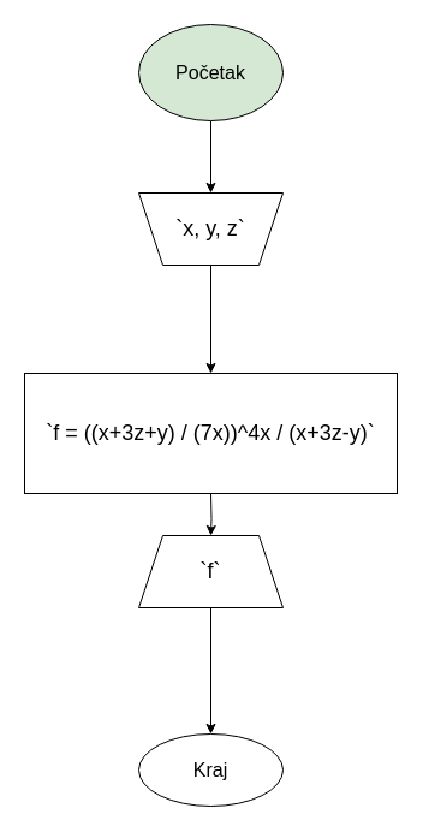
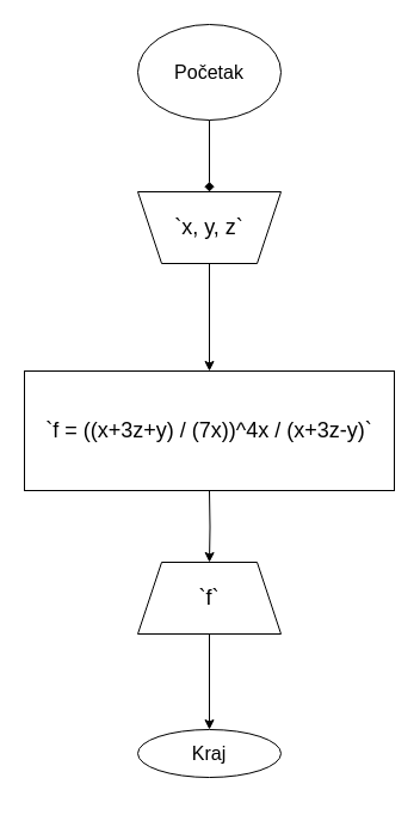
  <mxCell id="0" />
  <mxCell id="1" parent="0" />
- <mxCell id="2" value="" style="edgeStyle=orthogonalEdgeStyle;rounded=0;orthogonalLoop=1;jettySize=auto;html=1;" parent="1" source="3" target="5" edge="1"><mxGeometry relative="1" as="geometry" /></mxCell>
- <mxCell id="3" value="Početak" style="ellipse;whiteSpace=wrap;html=1;fontSize=16;fillColor=#d5e8d4;" parent="1" vertex="1"><mxGeometry x="115" y="20" width="120" height="80" as="geometry" /></mxCell>
+ <mxCell id="2" value="" style="edgeStyle=orthogonalEdgeStyle;rounded=0;orthogonalLoop=1;jettySize=auto;html=1;endArrow=diamond;" parent="1" source="3" target="5" edge="1"><mxGeometry relative="1" as="geometry" /></mxCell>
+ <mxCell id="3" value="Početak" style="ellipse;whiteSpace=wrap;html=1;fontSize=16;" parent="1" vertex="1"><mxGeometry x="115" y="20" width="120" height="80" as="geometry" /></mxCell>
  <mxCell id="4" value="" style="edgeStyle=orthogonalEdgeStyle;rounded=0;orthogonalLoop=1;jettySize=auto;html=1;fontSize=16;fontColor=#F0F0F0;" edge="1" parent="1" source="5" target="10"><mxGeometry relative="1" as="geometry" /></mxCell>
  <mxCell id="5" value="`x, y, z`" style="shape=trapezoid;perimeter=trapezoidPerimeter;whiteSpace=wrap;html=1;fixedSize=1;direction=west;fontSize=18;" parent="1" vertex="1"><mxGeometry x="115" y="160" width="120" height="60" as="geometry" /></mxCell>
  <mxCell id="6" value="" style="edgeStyle=orthogonalEdgeStyle;rounded=0;orthogonalLoop=1;jettySize=auto;html=1;fontSize=18;" parent="1" target="8" edge="1"><mxGeometry relative="1" as="geometry"><mxPoint x="175" y="410" as="sourcePoint" /></mxGeometry></mxCell>
  <mxCell id="7" value="" style="edgeStyle=orthogonalEdgeStyle;rounded=0;orthogonalLoop=1;jettySize=auto;html=1;" parent="1" source="8" target="9" edge="1"><mxGeometry relative="1" as="geometry" /></mxCell>
- <mxCell id="8" value="`f`" style="shape=trapezoid;perimeter=trapezoidPerimeter;whiteSpace=wrap;html=1;fixedSize=1;fontSize=18;" parent="1" vertex="1"><mxGeometry x="115" y="445" width="120" height="60" as="geometry" /></mxCell>
- <mxCell id="9" value="Kraj" style="ellipse;whiteSpace=wrap;html=1;fontSize=16;" parent="1" vertex="1"><mxGeometry x="115" y="610" width="120" height="60" as="geometry" /></mxCell>
+ <mxCell id="8" value="`f`" style="shape=trapezoid;perimeter=trapezoidPerimeter;whiteSpace=wrap;html=1;fixedSize=1;fontSize=18;" parent="1" vertex="1"><mxGeometry x="115" y="470" width="120" height="60" as="geometry" /></mxCell>
+ <mxCell id="9" value="Kraj" style="ellipse;whiteSpace=wrap;html=1;fontSize=16;" parent="1" vertex="1"><mxGeometry x="115" y="610" width="120" height="40" as="geometry" /></mxCell>
  <mxCell id="10" value="`f = ((x+3z+y) / (7x))^4x / (x+3z-y)`" style="rounded=0;whiteSpace=wrap;html=1;fontSize=18;" parent="1" vertex="1"><mxGeometry x="20" y="310" width="310" height="100" as="geometry" /></mxCell>
